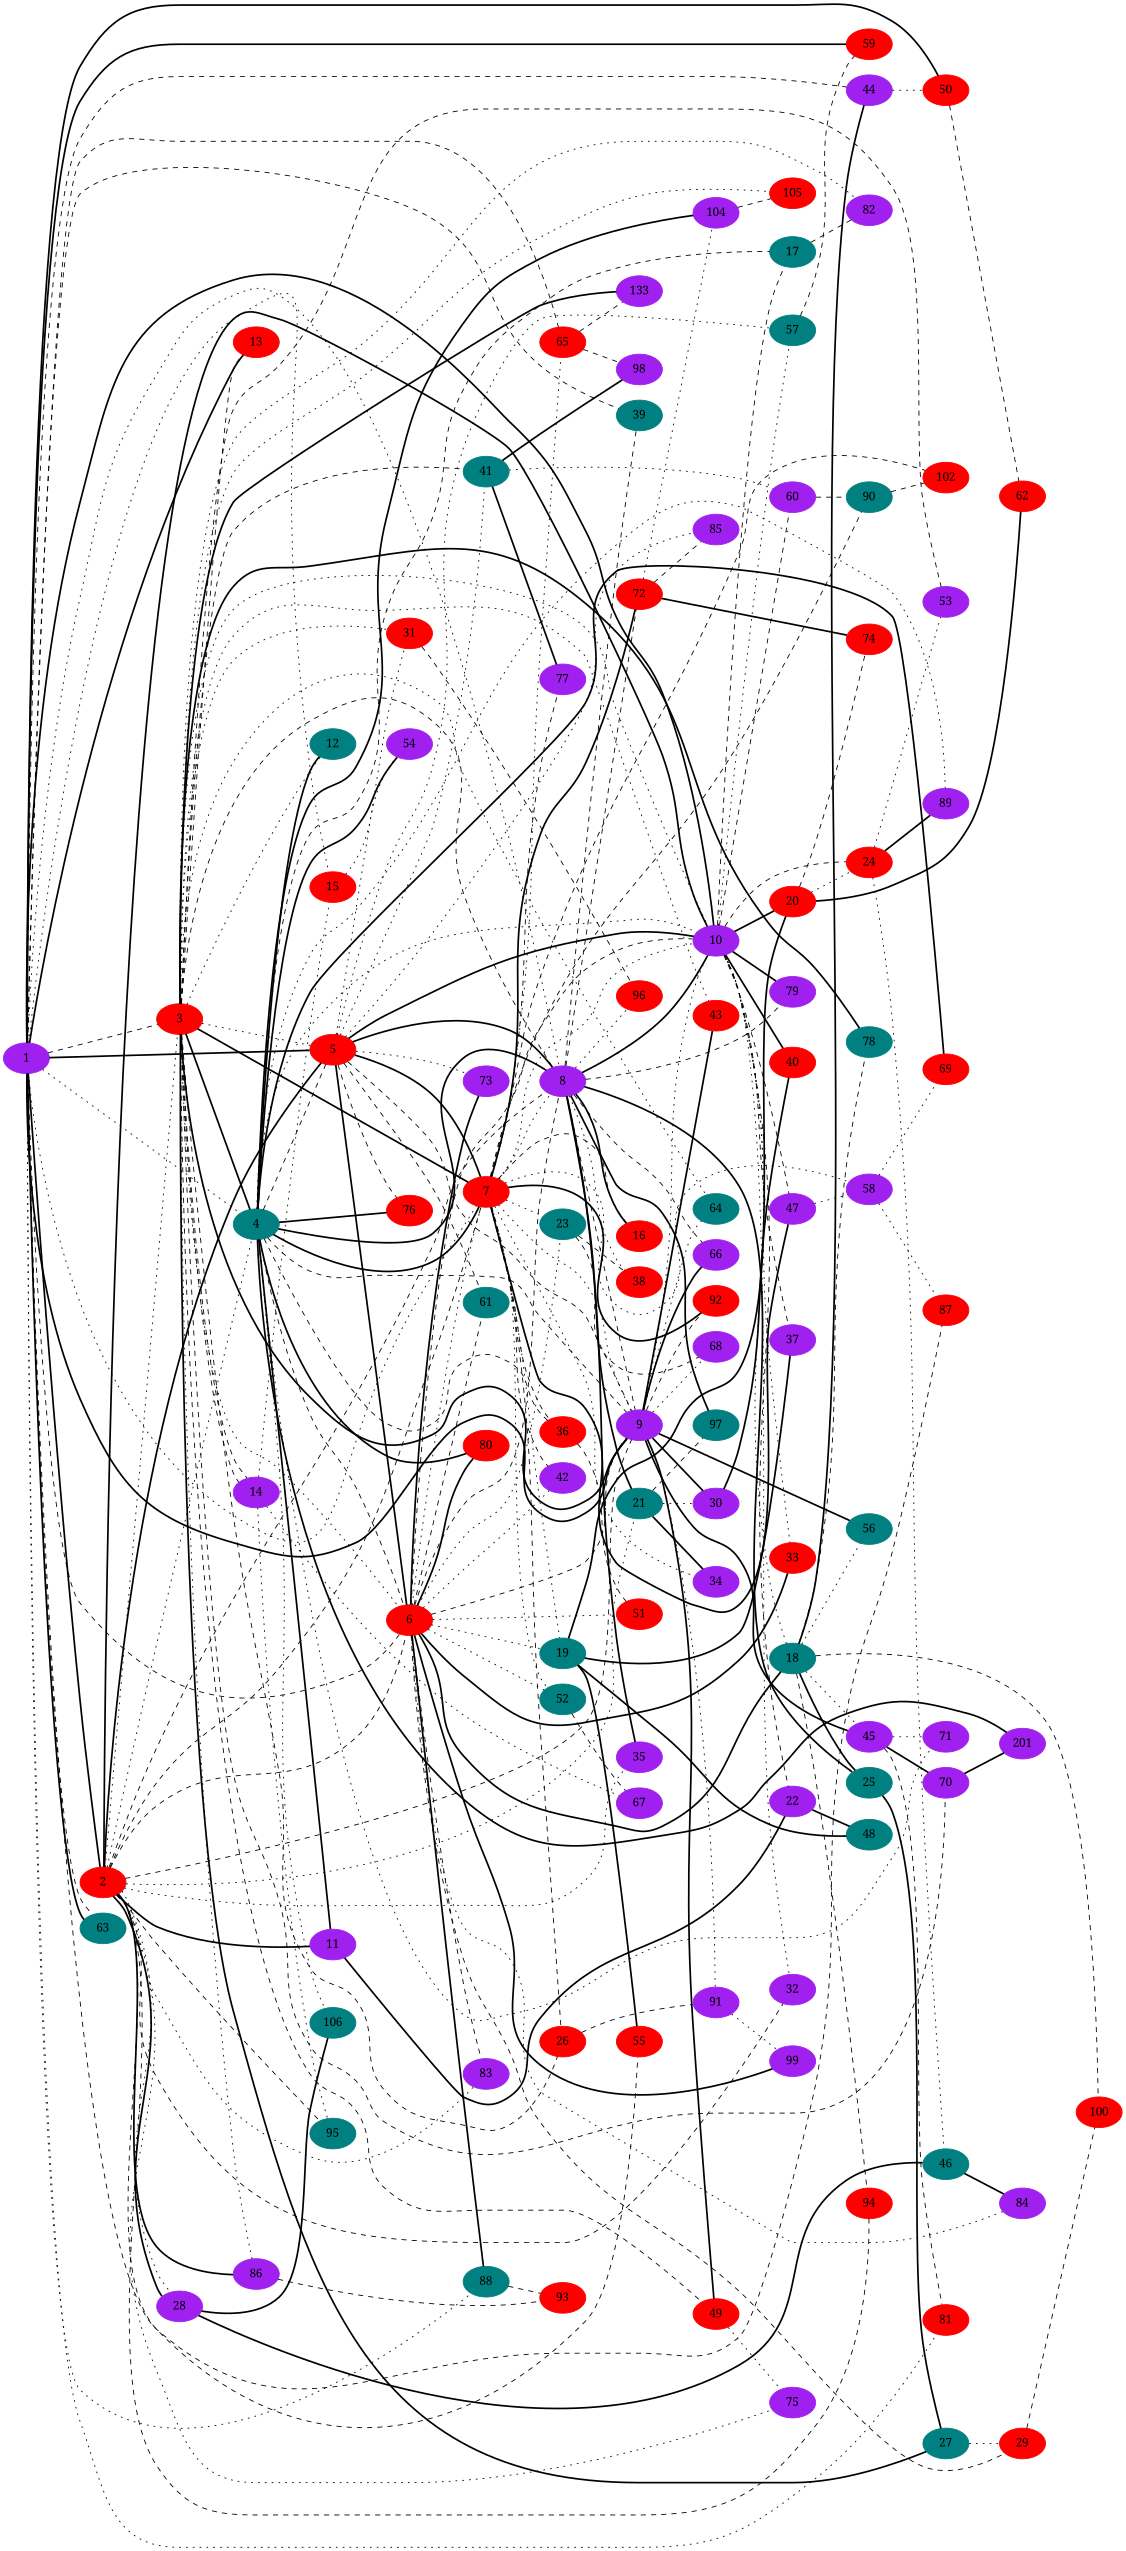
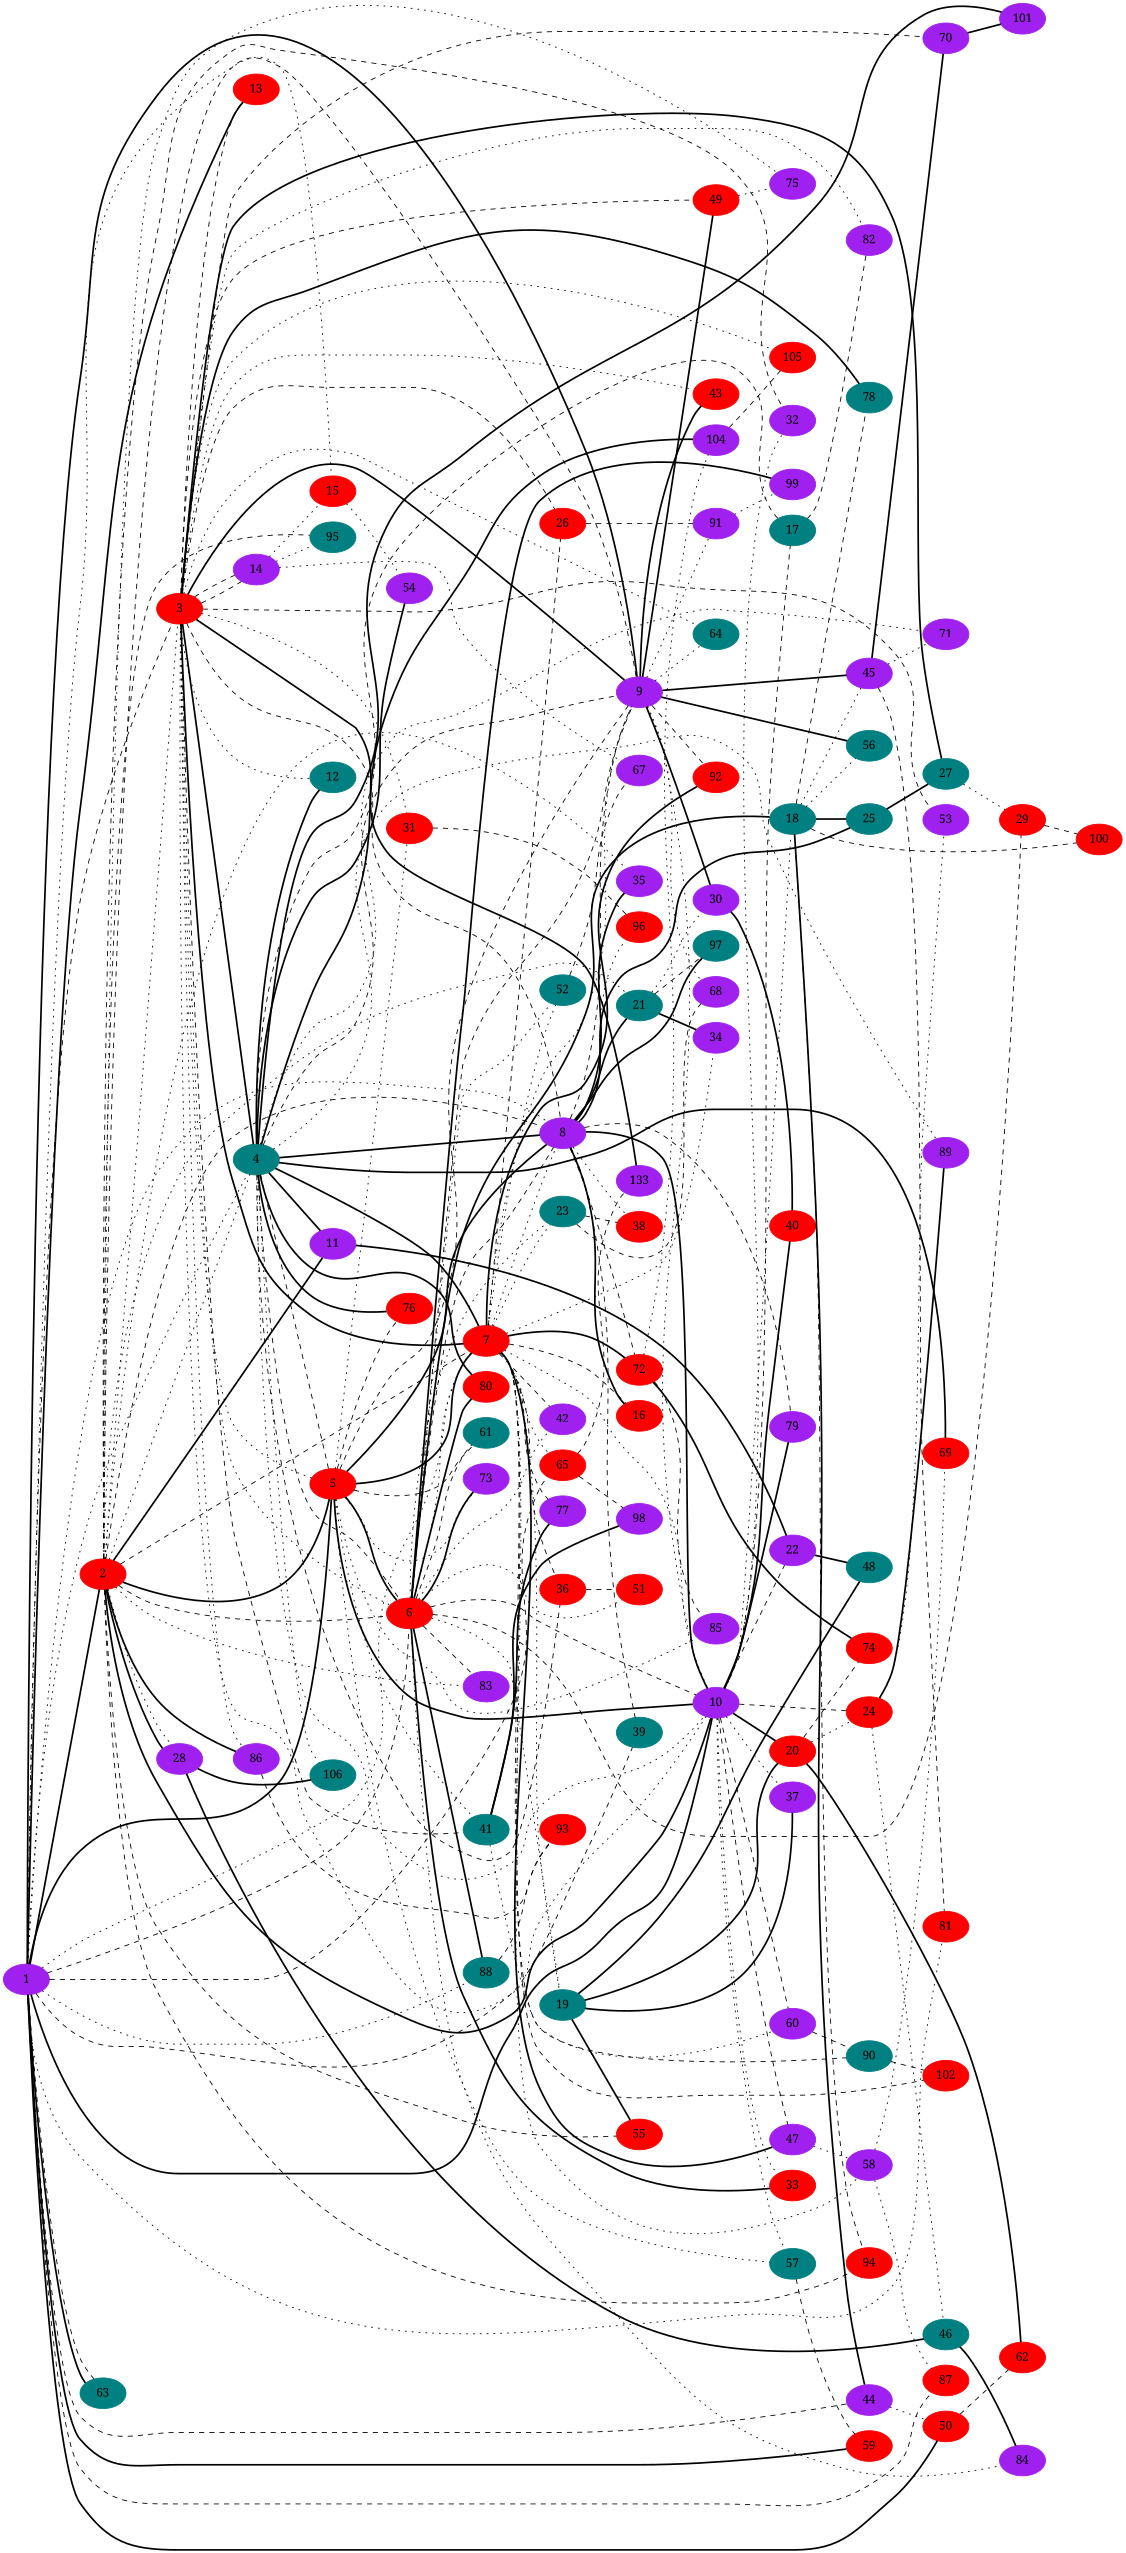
  graph {
    fontname="Noto Serif"
    rankdir=LR
    node [color=purple fontname="Noto Serif" style=filled]
    edge [fontname="Noto Serif" style=dashed]
    2 [color=red]
    1
    3 [color=red]
    4 [color=teal]
    5 [color=red]
    6 [color=red]
    7 [color=red]
    8
    9
    10
    13 [color=red]
    15 [color=red]
    39 [color=teal]
    44
    50 [color=red]
    59 [color=red]
    63 [color=teal]
    65 [color=red]
    81 [color=red]
    87 [color=red]
    88 [color=teal]
    11
    21 [color=teal]
    28
    32
    35
    55 [color=red]
    75
    83
    86
    94 [color=red]
    95 [color=teal]
    12 [color=teal]
    14
    26 [color=red]
    27 [color=teal]
    31 [color=red]
    41 [color=teal]
    43 [color=red]
    49 [color=red]
    53
    64 [color=teal]
    70
    78 [color=teal]
    82
    n46 [label=133]
    105 [color=red]
    17 [color=teal]
    36 [color=red]
    54
    69 [color=red]
    71
    76 [color=red]
    80 [color=red]
    89
-   101 [label=201]
+   101
    104
    106 [color=teal]
    57 [color=teal]
    61 [color=teal]
    73
    85
    18 [color=teal]
    19 [color=teal]
    23 [color=teal]
    29 [color=red]
    33 [color=red]
    42
    51 [color=red]
    52 [color=teal]
    84
    99
    16 [color=red]
    34
    47
    58
    72 [color=red]
    77
    90 [color=teal]
    92 [color=red]
    102 [color=red]
    25 [color=teal]
    38 [color=red]
-   66
    79
    96 [color=red]
    97 [color=teal]
    30
    45
    56 [color=teal]
    68
    91
    20 [color=red]
    22
    24 [color=red]
    37
    40 [color=red]
    60
    62 [color=red]
    98
    93 [color=red]
    46 [color=teal]
    67
    100 [color=red]
    48 [color=teal]
    74 [color=red]
    2 -- 3 [style=dotted]
    2 -- 4 [style=dotted]
    2 -- 5 [style=bold]
    2 -- 6
    2 -- 7
    2 -- 8
    2 -- 9
    2 -- 10 [style=bold]
    2 -- 11 [style=bold]
    2 -- 21 [style=dotted]
    2 -- 28 [style=bold]
    2 -- 28 [style=dotted]
    2 -- 32
    2 -- 35 [style=dotted]
    2 -- 55
    2 -- 75 [style=dotted]
    2 -- 83 [style=dotted]
    2 -- 86 [style=bold]
    2 -- 94
    2 -- 95
    1 -- 2 [style=bold]
    1 -- 3
    1 -- 4 [style=dotted]
    1 -- 5 [style=bold]
    1 -- 6
    1 -- 7 [style=dotted]
    1 -- 8 [style=dotted]
    1 -- 9 [style=bold]
    1 -- 10 [style=bold]
    1 -- 13 [style=bold]
    1 -- 15 [style=dotted]
    1 -- 39
    1 -- 44
    1 -- 50 [style=bold]
    1 -- 59 [style=bold]
    1 -- 63 [style=bold]
    1 -- 63
    1 -- 65
    1 -- 81 [style=dotted]
    1 -- 87
    1 -- 88 [style=dotted]
    3 -- 4 [style=bold]
    3 -- 5 [style=dotted]
    3 -- 6 [style=dotted]
    3 -- 7 [style=bold]
    3 -- 8
    3 -- 9 [style=bold]
    3 -- 10 [style=dotted]
    3 -- 13
    3 -- 86 [style=dotted]
    3 -- 12 [style=dotted]
    3 -- 14
    3 -- 14
    3 -- 26
    3 -- 27 [style=bold]
    3 -- 31 [style=dotted]
    3 -- 41
    3 -- 43 [style=dotted]
    3 -- 49
    3 -- 53
    3 -- 64 [style=dotted]
    3 -- 70
    3 -- 78 [style=bold]
    3 -- 82 [style=dotted]
    3 -- n46 [style=bold]
    3 -- 105 [style=dotted]
    4 -- 5
    4 -- 6
    4 -- 7 [style=bold]
    4 -- 8 [style=bold]
    4 -- 9
    4 -- 10 [style=dotted]
    4 -- 11 [style=bold]
    4 -- 12 [style=bold]
    4 -- 17
    4 -- 36
    4 -- 54 [style=bold]
    4 -- 69 [style=bold]
    4 -- 71 [style=dotted]
    4 -- 76 [style=bold]
    4 -- 80 [style=bold]
    4 -- 89 [style=dotted]
    4 -- 101 [style=bold]
    4 -- 104 [style=bold]
    4 -- 106 [style=dotted]
    5 -- 6 [style=bold]
    5 -- 7 [style=bold]
    5 -- 8 [style=bold]
    5 -- 9
    5 -- 10 [style=bold]
    5 -- 31 [style=dotted]
    5 -- 41 [style=dotted]
    5 -- 76
    5 -- 57 [style=dotted]
    5 -- 61
    5 -- 73 [style=dotted]
    5 -- 85 [style=dotted]
    6 -- 7 [style=dotted]
    6 -- 8
    6 -- 9
    6 -- 10
    6 -- 88 [style=bold]
    6 -- 83
    6 -- 80 [style=bold]
    6 -- 61
    6 -- 73 [style=bold]
    6 -- 18 [style=bold]
    6 -- 19 [style=dotted]
    6 -- 23 [style=dotted]
    6 -- 29
    6 -- 33 [style=bold]
    6 -- 42 [style=dotted]
    6 -- 51 [style=dotted]
    6 -- 52 [style=dotted]
    6 -- 84 [style=dotted]
    6 -- 99 [style=bold]
    7 -- 8 [style=dotted]
    7 -- 9 [style=dotted]
    7 -- 10 [style=dotted]
    7 -- 65 [style=dotted]
    7 -- 26
    7 -- 36
    7 -- 19 [style=dotted]
    7 -- 23 [style=dotted]
    7 -- 42
    7 -- 52 [style=dotted]
    7 -- 16
    7 -- 34 [style=dotted]
    7 -- 47 [style=bold]
    7 -- 58 [style=dotted]
    7 -- 72 [style=bold]
    7 -- 77
    7 -- 90
    7 -- 92 [style=bold]
    7 -- 102
    8 -- 9
    8 -- 10 [style=bold]
    8 -- 39
    8 -- 21 [style=bold]
    8 -- 35 [style=bold]
    8 -- 16 [style=bold]
    8 -- 72
    8 -- 25 [style=bold]
    8 -- 38 [style=dotted]
-   8 -- 66
    8 -- 79
    8 -- 96 [style=dotted]
    8 -- 97 [style=bold]
    9 -- 10 [style=dotted]
    9 -- 43 [style=bold]
    9 -- 49 [style=bold]
    9 -- 64 [style=dotted]
    9 -- 92
-   9 -- 66 [style=bold]
    9 -- 30 [style=bold]
    9 -- 45 [style=bold]
    9 -- 56 [style=bold]
    9 -- 68 [style=dotted]
    9 -- 91 [style=dotted]
    10 -- 32 [style=dotted]
    10 -- 17
    10 -- 57 [style=dotted]
    10 -- 18 [style=dotted]
    10 -- 33 [style=dotted]
    10 -- 47
    10 -- 79 [style=bold]
    10 -- 20 [style=bold]
    10 -- 22
    10 -- 24
-   10 -- 37
+   10 -- 37 [style=dotted]
    10 -- 40 [style=bold]
    10 -- 60
    15 -- 54 [style=dotted]
    44 -- 50 [style=dotted]
    50 -- 62
    65 -- n46
    65 -- 98
    88 -- 93
    11 -- 22 [style=bold]
    21 -- 34 [style=bold]
    21 -- 97
    21 -- 30 [style=dotted]
    28 -- 106 [style=bold]
    28 -- 46 [style=bold]
    86 -- 93
    14 -- 15 [style=dotted]
    14 -- 95 [style=dotted]
    14 -- 67 [style=dotted]
    26 -- 91
    27 -- 29 [style=dotted]
    31 -- 96
    41 -- 77 [style=bold]
    41 -- 60 [style=dotted]
    41 -- 98 [style=bold]
    49 -- 75 [style=dotted]
    70 -- 101 [style=bold]
    17 -- 82
    36 -- 51
    104 -- 105
    57 -- 59
    18 -- 44 [style=bold]
    18 -- 94
    18 -- 78
    18 -- 25 [style=bold]
    18 -- 45 [style=dotted]
    18 -- 56 [style=dotted]
    18 -- 100
    19 -- 55 [style=bold]
    19 -- 20 [style=bold]
    19 -- 37 [style=bold]
    19 -- 48 [style=bold]
    23 -- 38
    23 -- 68
    29 -- 100
    52 -- 67
    47 -- 58 [style=dotted]
    58 -- 87 [style=dotted]
    58 -- 69 [style=dotted]
    72 -- 104 [style=dotted]
    72 -- 85
    72 -- 74 [style=bold]
    90 -- 102
    25 -- 27 [style=bold]
    30 -- 40 [style=bold]
    45 -- 81
    45 -- 70 [style=bold]
    45 -- 71 [style=dotted]
    91 -- 99 [style=dotted]
    20 -- 24 [style=dotted]
    20 -- 62 [style=bold]
    20 -- 74
    22 -- 48 [style=bold]
    24 -- 53 [style=dotted]
    24 -- 89 [style=bold]
    24 -- 46 [style=dotted]
    60 -- 90
    46 -- 84 [style=bold]
  }
